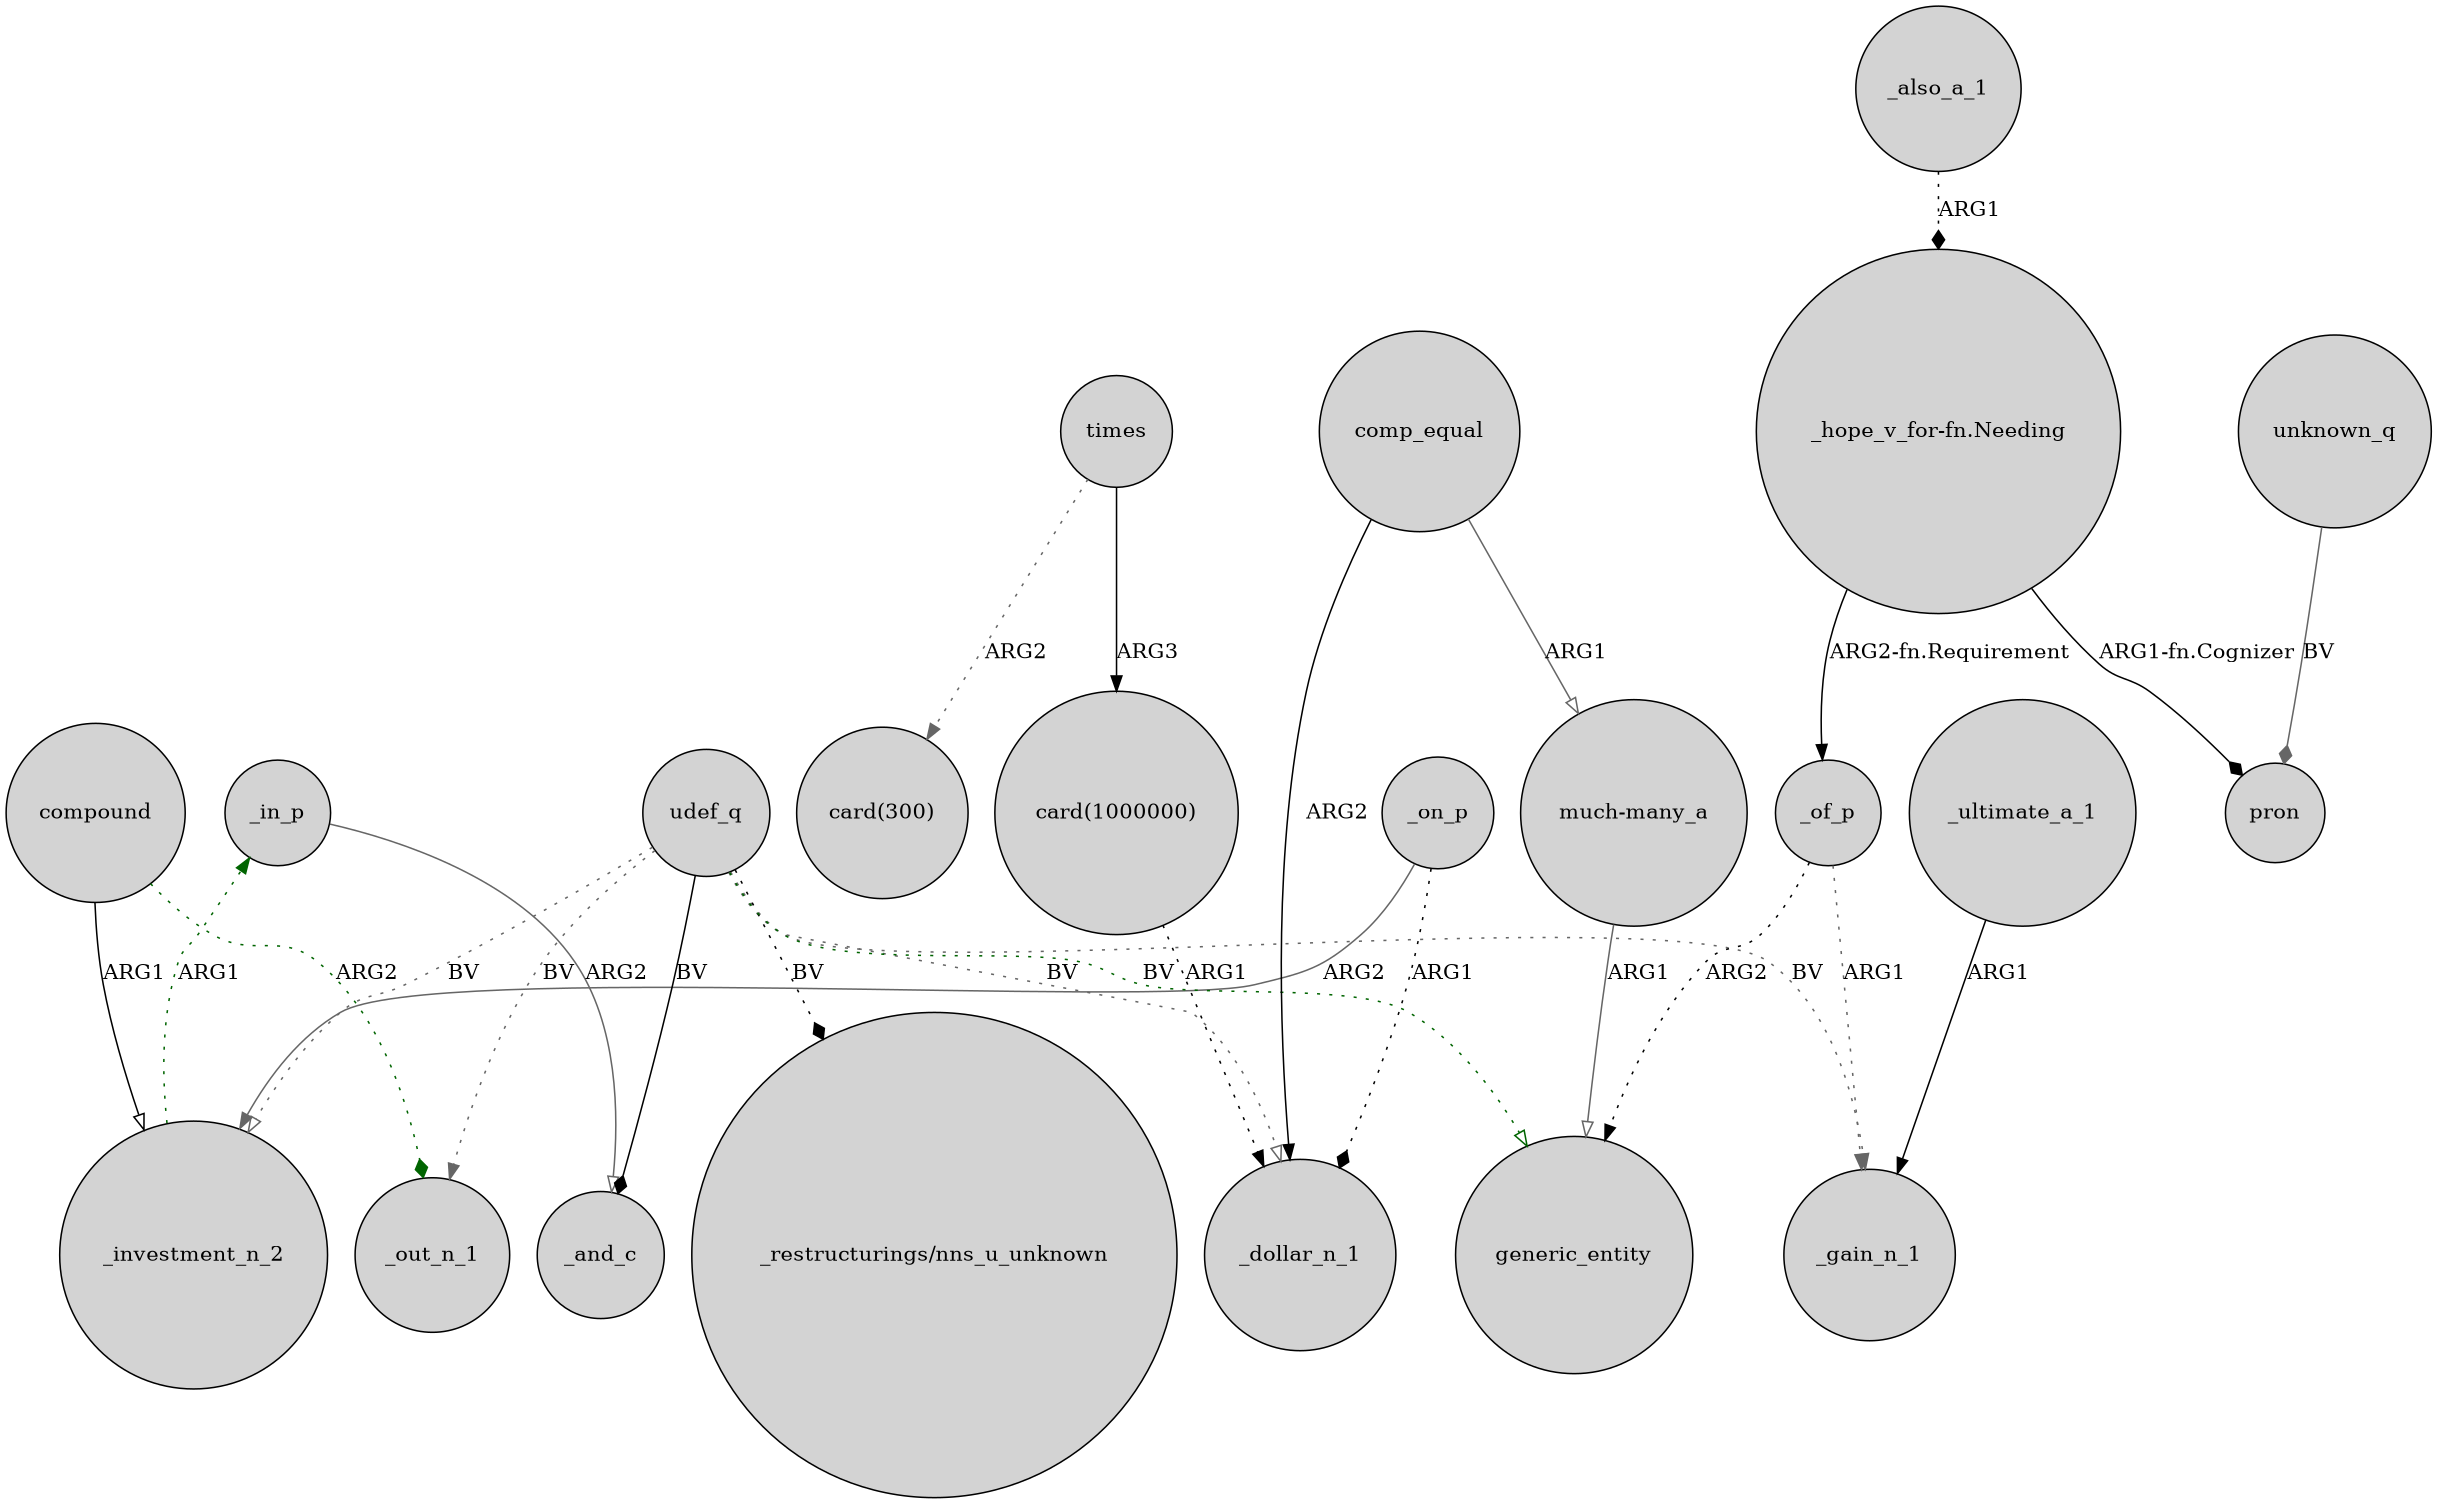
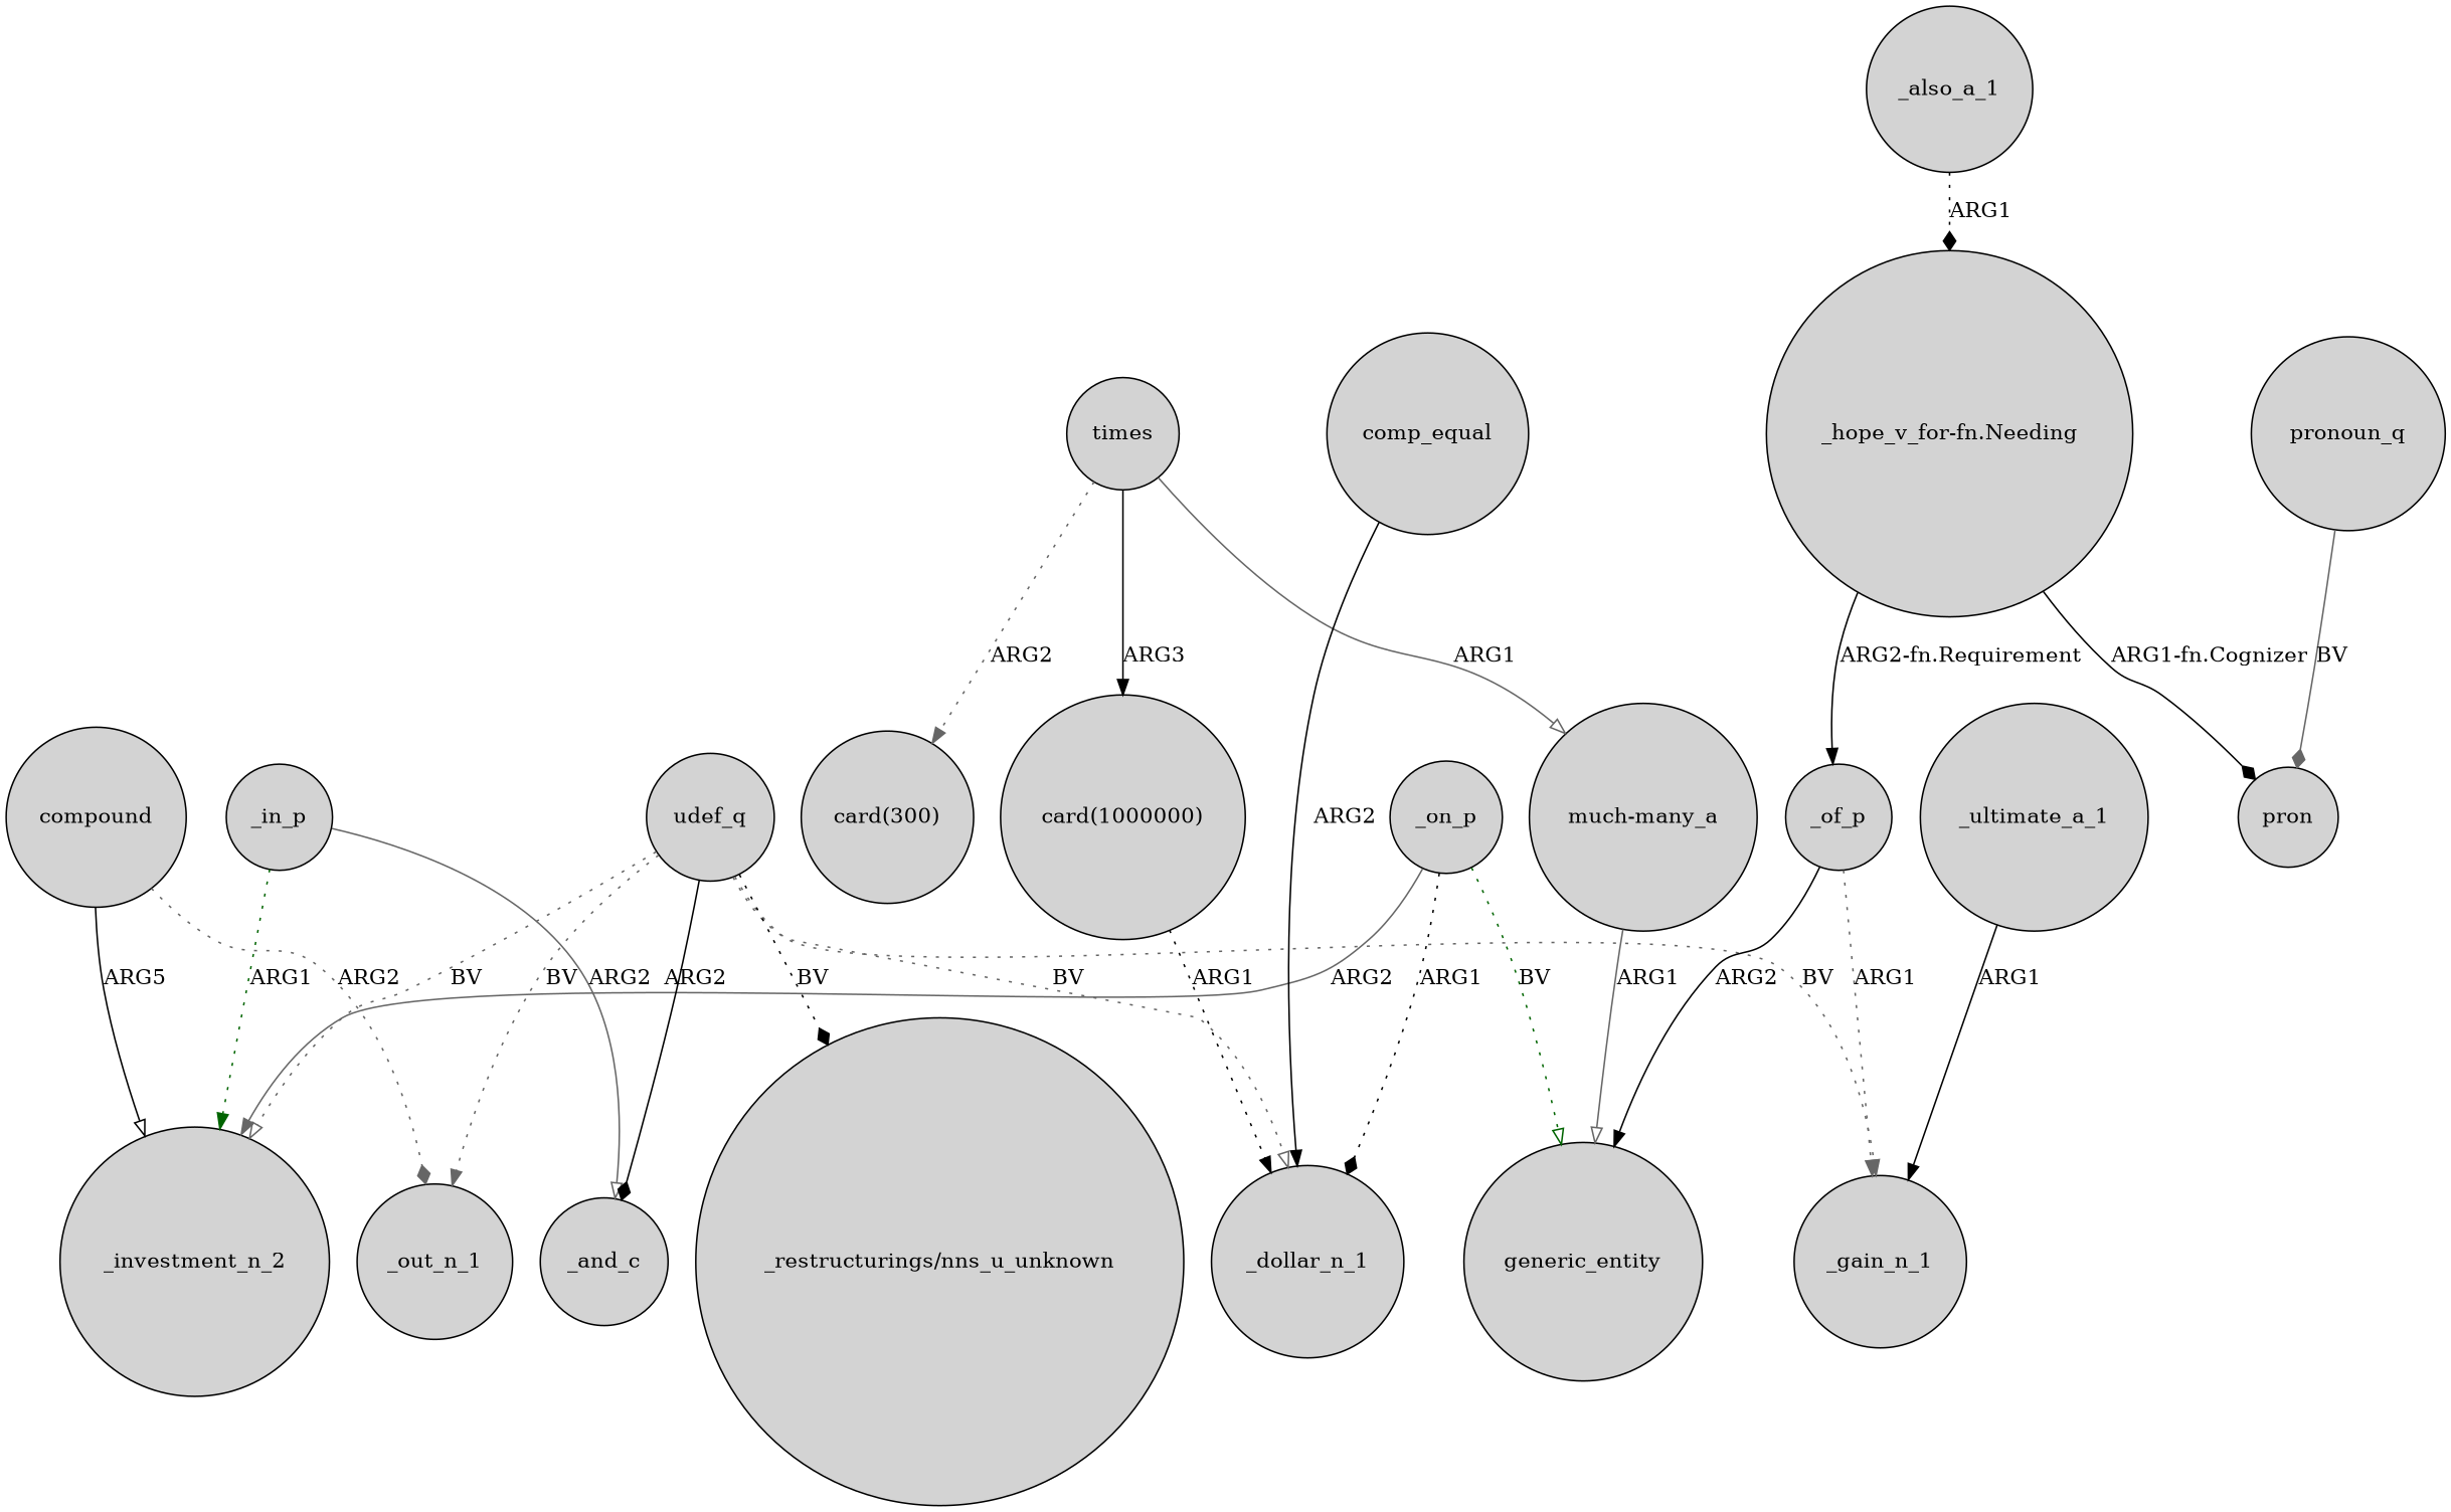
  digraph {
    fontname="DejaVu Serif"
    node [fontname="DejaVu Serif" shape=circle style=filled]
    edge [arrowhead=normal color=black fontname="DejaVu Serif" style=dotted]
    _in_p
    _and_c
    n3 [label=_investment_n_2]
    _ultimate_a_1
    _gain_n_1
    _on_p
    _dollar_n_1
    compound
    n9 [label=_out_n_1]
    udef_q
    "_restructurings/nns_u_unknown"
    generic_entity
    "_hope_v_for-fn.Needing"
    pron
    _of_p
    times
    "card(1000000)"
    "card(300)"
-   pronoun_q [label=unknown_q]
+   pronoun_q
    comp_equal
    "much-many_a"
    _also_a_1
    _in_p -> _and_c [arrowhead=onormal color=gray40 label=ARG2 style=solid]
-   n3 -> _in_p [color=darkgreen label=ARG1]
+   _in_p -> n3 [color=darkgreen label=ARG1]
    _ultimate_a_1 -> _gain_n_1 [label=ARG1 style=solid]
    _on_p -> n3 [color=gray40 label=ARG2 style=solid]
    _on_p -> _dollar_n_1 [arrowhead=diamond label=ARG1]
-   compound -> n3 [arrowhead=onormal label=ARG1 style=solid]
-   compound -> n9 [arrowhead=diamond color=darkgreen label=ARG2]
-   udef_q -> _and_c [arrowhead=diamond label=BV style=solid]
+   compound -> n3 [arrowhead=onormal label=ARG5 style=solid]
+   compound -> n9 [arrowhead=diamond color=gray40 label=ARG2]
+   udef_q -> _and_c [arrowhead=diamond label=ARG2 style=solid]
    udef_q -> n3 [arrowhead=onormal color=gray40 label=BV]
    udef_q -> _gain_n_1 [color=gray40 label=BV]
    udef_q -> _dollar_n_1 [arrowhead=onormal color=gray40 label=BV]
    udef_q -> n9 [color=gray40 label=BV]
    udef_q -> "_restructurings/nns_u_unknown" [arrowhead=diamond label=BV]
-   udef_q -> generic_entity [arrowhead=onormal color=darkgreen label=BV]
+   _on_p -> generic_entity [arrowhead=onormal color=darkgreen label=BV]
    "_hope_v_for-fn.Needing" -> pron [arrowhead=diamond label="ARG1-fn.Cognizer" style=solid]
    "_hope_v_for-fn.Needing" -> _of_p [label="ARG2-fn.Requirement" style=solid]
    _of_p -> _gain_n_1 [color=gray40 label=ARG1]
-   _of_p -> generic_entity [label=ARG2]
+   _of_p -> generic_entity [label=ARG2 style=solid]
    times -> "card(1000000)" [label=ARG3 style=solid]
    times -> "card(300)" [color=gray40 label=ARG2]
    "card(1000000)" -> _dollar_n_1 [label=ARG1]
    pronoun_q -> pron [arrowhead=diamond color=gray40 label=BV style=solid]
    comp_equal -> _dollar_n_1 [label=ARG2 style=solid]
-   comp_equal -> "much-many_a" [arrowhead=onormal color=gray40 label=ARG1 style=solid]
+   times -> "much-many_a" [arrowhead=onormal color=gray40 label=ARG1 style=solid]
    "much-many_a" -> generic_entity [arrowhead=onormal color=gray40 label=ARG1 style=solid]
    _also_a_1 -> "_hope_v_for-fn.Needing" [arrowhead=diamond label=ARG1]
  }
